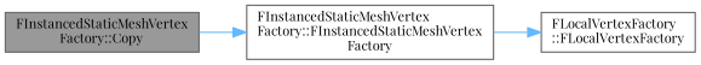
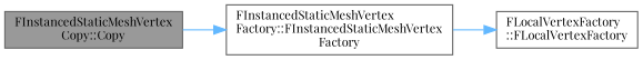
  digraph {
    rankdir=LR
    fontname="Playfair Display"
    node [color=grey40 fillcolor=white fontname="Playfair Display" fontsize=10 shape=box style=filled]
    edge [color=steelblue1 fontname="Playfair Display" fontsize=10 labelfontname=Helvetica labelfontsize=10 style=solid]
-   n1 [color=gray40 fillcolor=grey60 fontcolor=black height=0.2 label="FInstancedStaticMeshVertex\lFactory::Copy" width=0.4]
+   n1 [color=gray40 fillcolor=grey60 fontcolor=black height=0.2 label="FInstancedStaticMeshVertex\lCopy::Copy" width=0.4]
    n2 [height=0.2 label="FInstancedStaticMeshVertex\lFactory::FInstancedStaticMeshVertex\lFactory" width=0.4]
    n3 [height=0.2 label="FLocalVertexFactory\l::FLocalVertexFactory" width=0.4]
    n1 -> n2
    n2 -> n3
  }
